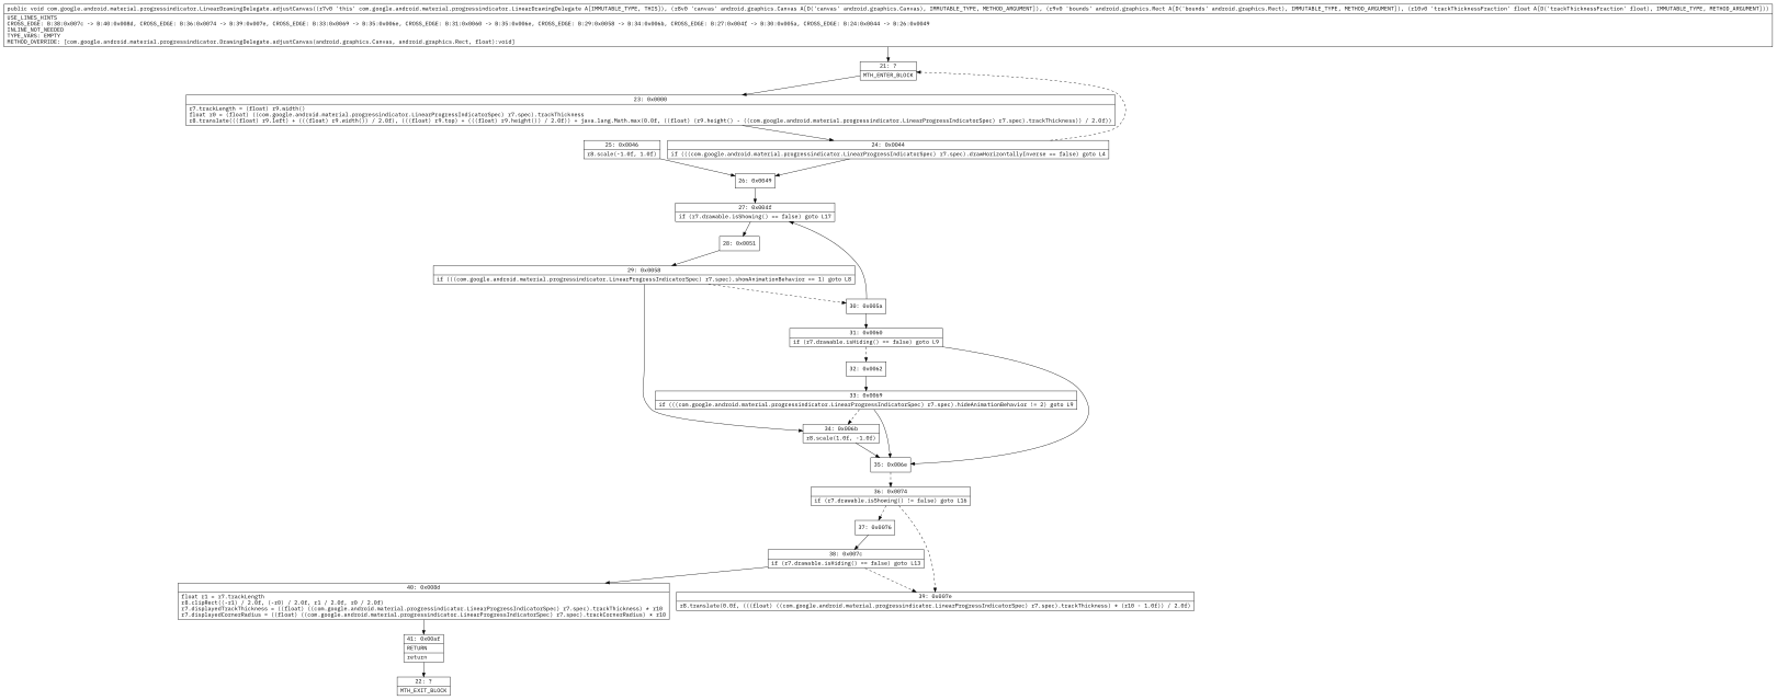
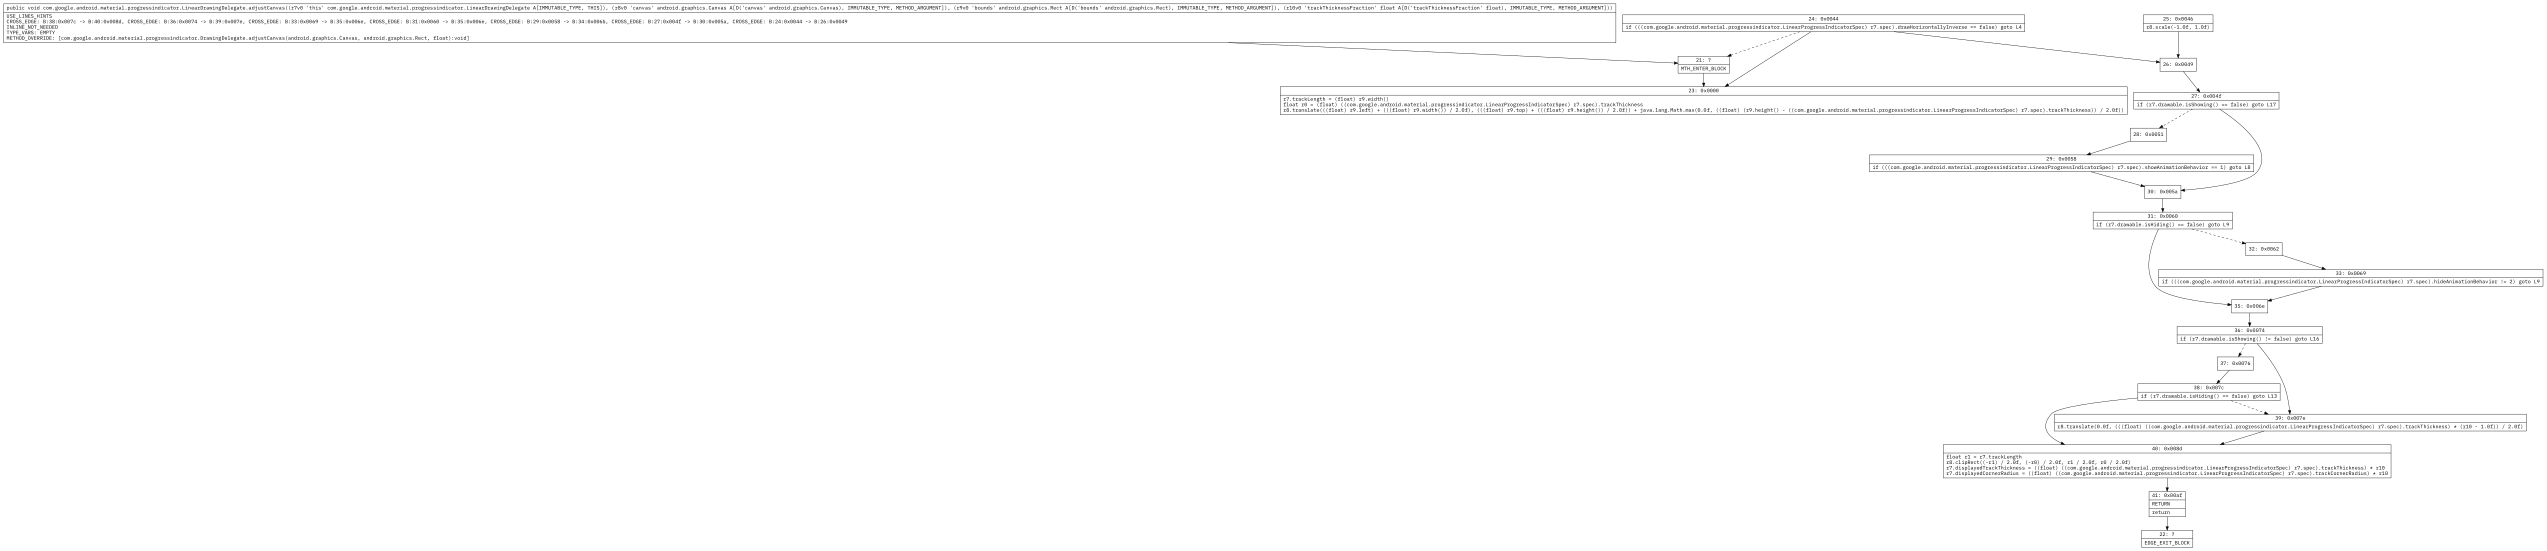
  digraph {
    fontname="IBM Plex Mono"
    node [fontname="IBM Plex Mono" shape=record]
    edge [fontname="IBM Plex Mono"]
    n1 [label="{21\:\ ?|MTH_ENTER_BLOCK\l}"]
    n2 [label="{23\:\ 0x0000|r7.trackLength = (float) r9.width()\lfloat r0 = (float) ((com.google.android.material.progressindicator.LinearProgressIndicatorSpec) r7.spec).trackThickness\lr8.translate(((float) r9.left) + (((float) r9.width()) \/ 2.0f), (((float) r9.top) + (((float) r9.height()) \/ 2.0f)) + java.lang.Math.max(0.0f, ((float) (r9.height() \- ((com.google.android.material.progressindicator.LinearProgressIndicatorSpec) r7.spec).trackThickness)) \/ 2.0f))\l}"]
    n3 [label="{24\:\ 0x0044|if (((com.google.android.material.progressindicator.LinearProgressIndicatorSpec) r7.spec).drawHorizontallyInverse == false) goto L4\l}"]
    n4 [label="{26\:\ 0x0049}"]
    n5 [label="{25\:\ 0x0046|r8.scale(\-1.0f, 1.0f)\l}"]
    n6 [label="{27\:\ 0x004f|if (r7.drawable.isShowing() == false) goto L17\l}"]
    n7 [label="{28\:\ 0x0051}"]
    n8 [label="{30\:\ 0x005a}"]
    n9 [label="{29\:\ 0x0058|if (((com.google.android.material.progressindicator.LinearProgressIndicatorSpec) r7.spec).showAnimationBehavior == 1) goto L8\l}"]
    n10 [label="{31\:\ 0x0060|if (r7.drawable.isHiding() == false) goto L9\l}"]
-   n11 [label="{34\:\ 0x006b|r8.scale(1.0f, \-1.0f)\l}"]
    n12 [label="{35\:\ 0x006e}"]
    n13 [label="{36\:\ 0x0074|if (r7.drawable.isShowing() != false) goto L16\l}"]
    n14 [label="{37\:\ 0x0076}"]
    n15 [label="{39\:\ 0x007e|r8.translate(0.0f, (((float) ((com.google.android.material.progressindicator.LinearProgressIndicatorSpec) r7.spec).trackThickness) * (r10 \- 1.0f)) \/ 2.0f)\l}"]
    n16 [label="{38\:\ 0x007c|if (r7.drawable.isHiding() == false) goto L13\l}"]
    n17 [label="{40\:\ 0x008d|float r1 = r7.trackLength\lr8.clipRect((\-r1) \/ 2.0f, (\-r0) \/ 2.0f, r1 \/ 2.0f, r0 \/ 2.0f)\lr7.displayedTrackThickness = ((float) ((com.google.android.material.progressindicator.LinearProgressIndicatorSpec) r7.spec).trackThickness) * r10\lr7.displayedCornerRadius = ((float) ((com.google.android.material.progressindicator.LinearProgressIndicatorSpec) r7.spec).trackCornerRadius) * r10\l}"]
    n18 [label="{41\:\ 0x00af|RETURN\l|return\l}"]
-   n19 [label="{22\:\ ?|MTH_EXIT_BLOCK\l}"]
+   n19 [label="{22\:\ ?|EDGE_EXIT_BLOCK\l}"]
    n20 [label="{32\:\ 0x0062}"]
    n21 [label="{33\:\ 0x0069|if (((com.google.android.material.progressindicator.LinearProgressIndicatorSpec) r7.spec).hideAnimationBehavior != 2) goto L9\l}"]
    n22 [label="{public void com.google.android.material.progressindicator.LinearDrawingDelegate.adjustCanvas((r7v0 'this' com.google.android.material.progressindicator.LinearDrawingDelegate A[IMMUTABLE_TYPE, THIS]), (r8v0 'canvas' android.graphics.Canvas A[D('canvas' android.graphics.Canvas), IMMUTABLE_TYPE, METHOD_ARGUMENT]), (r9v0 'bounds' android.graphics.Rect A[D('bounds' android.graphics.Rect), IMMUTABLE_TYPE, METHOD_ARGUMENT]), (r10v0 'trackThicknessFraction' float A[D('trackThicknessFraction' float), IMMUTABLE_TYPE, METHOD_ARGUMENT]))  | USE_LINES_HINTS\lCROSS_EDGE: B:38:0x007c \-\> B:40:0x008d, CROSS_EDGE: B:36:0x0074 \-\> B:39:0x007e, CROSS_EDGE: B:33:0x0069 \-\> B:35:0x006e, CROSS_EDGE: B:31:0x0060 \-\> B:35:0x006e, CROSS_EDGE: B:29:0x0058 \-\> B:34:0x006b, CROSS_EDGE: B:27:0x004f \-\> B:30:0x005a, CROSS_EDGE: B:24:0x0044 \-\> B:26:0x0049\lINLINE_NOT_NEEDED\lTYPE_VARS: EMPTY\lMETHOD_OVERRIDE: [com.google.android.material.progressindicator.DrawingDelegate.adjustCanvas(android.graphics.Canvas, android.graphics.Rect, float):void]\l}"]
    n1 -> n2
-   n2 -> n3
+   n3 -> n2
    n3 -> n1 [style=dashed]
    n3 -> n4
    n4 -> n6
    n5 -> n4
-   n6 -> n7 [style=solid]
-   n8 -> n6
+   n6 -> n7 [style=dashed]
+   n6 -> n8
    n7 -> n9
    n8 -> n10
-   n9 -> n8 [style=dashed]
-   n9 -> n11
+   n9 -> n8 [style=solid]
    n10 -> n12
    n10 -> n20 [style=dashed]
-   n11 -> n12
-   n12 -> n13 [style=dashed]
+   n12 -> n13
    n13 -> n14 [style=dashed]
-   n13 -> n15 [style=dashed]
+   n13 -> n15
    n14 -> n16
+   n15 -> n17
    n16 -> n15 [style=dashed]
    n16 -> n17
    n17 -> n18
    n18 -> n19
    n20 -> n21
-   n21 -> n11 [style=dashed]
    n21 -> n12
    n22 -> n1
  }
